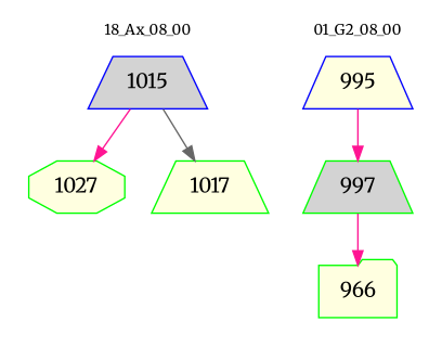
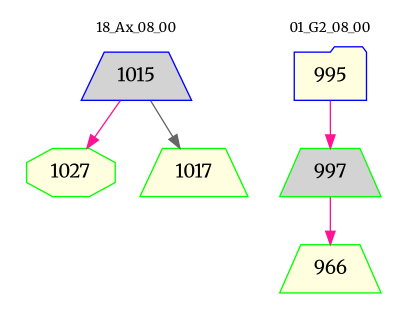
  digraph {
    fontname=Merriweather
    node [color=green fillcolor=lightyellow fontname=Merriweather shape=trapezium style=filled]
    edge [color=deeppink fontname=Merriweather]
    n1 [color=blue fillcolor=lightgrey label=1015]
    n2 [label=1027 shape=octagon]
    n3 [label=1017]
-   n4 [color=blue label=995]
-   n5 [label=966 shape=folder]
+   n4 [color=blue label=995 shape=folder]
+   n5 [label=966]
    n6 [fillcolor=lightgrey label=997]
    subgraph cluster_1 {
      color=white
      fontsize=10
      label="18_Ax_08_00"
      n1
      n2
      n3
    }
    subgraph cluster_2 {
      color=white
      fontsize=10
      label="01_G2_08_00"
      n4
      n5
      n6
    }
    n1 -> n2
    n1 -> n3 [color=gray40]
    n4 -> n6
    n6 -> n5
  }
